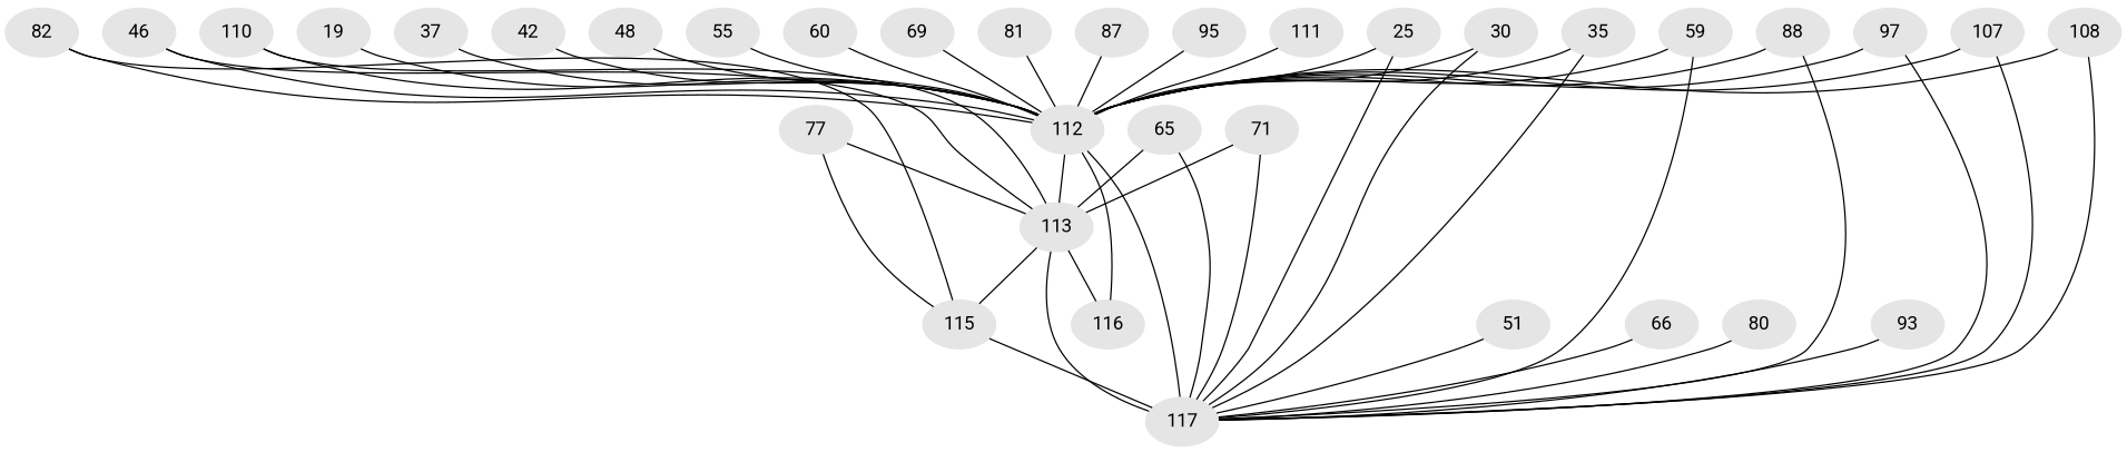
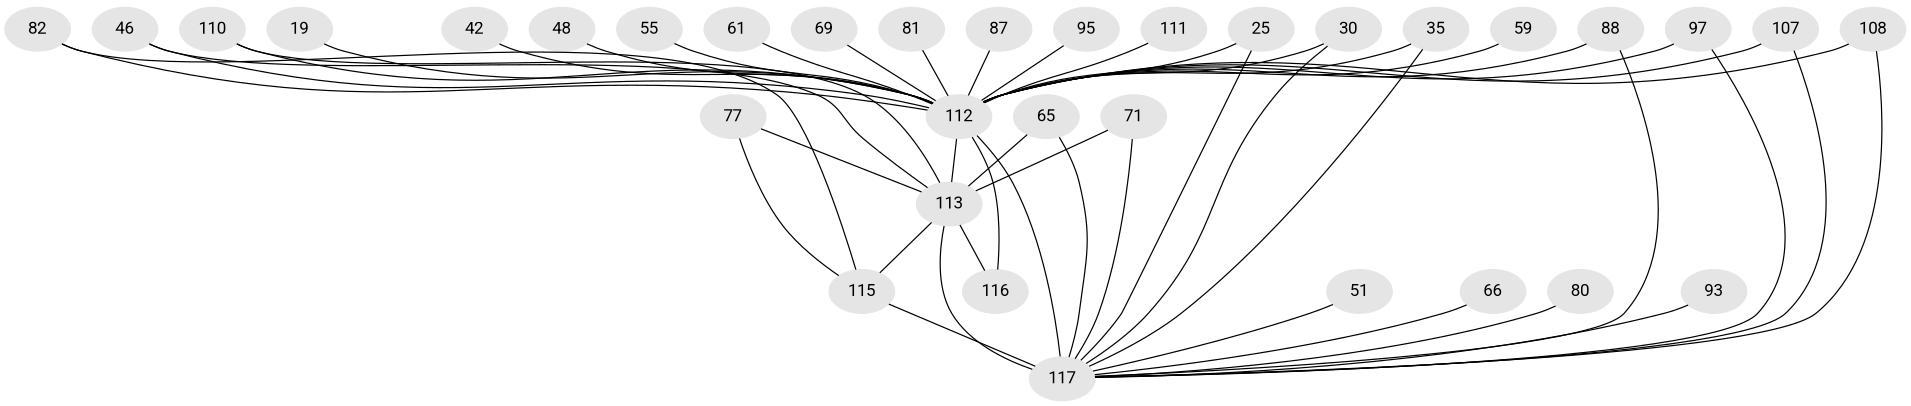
  graph {
    fontname=Roboto
    node [color=gray90 fontname=Roboto style=filled]
    edge [fontname=Roboto]
    112 [super="+32+104+74+9+102"]
    117 [super="+98+114+103+106"]
    113 [super="+92+5+99"]
    116
    19
    25
    30
    35
-   37
    42
    46
    115 [super="+50+57+75"]
    48
    51
    55
    59
-   60
+   60 [label=61]
    65 [super="+26"]
    66
    69 [super="+43"]
    71
    n22 [label=77]
    80 [super="+40"]
    81
    82
    87
    88
    93
    95
    97 [super="+91+56"]
    107 [super="+86+27"]
    108 [super="+72+94"]
    110
    111
    112 -- 117 [weight=32]
    112 -- 113 [weight=34]
    112 -- 116
    113 -- 117 [weight=14]
    113 -- 116
    113 -- 115
    19 -- 112 [weight=2]
    25 -- 112
    25 -- 117
    30 -- 112
    30 -- 117
    35 -- 112
    35 -- 117
-   37 -- 112 [weight=2]
    42 -- 112 [weight=2]
    46 -- 112
    46 -- 113
    115 -- 117 [weight=9]
    48 -- 112 [weight=2]
    51 -- 117 [weight=2]
    55 -- 112 [weight=2]
    59 -- 112
-   59 -- 117
    60 -- 112
    65 -- 117 [weight=2]
    65 -- 113
    66 -- 117 [weight=2]
    69 -- 112 [weight=2]
    71 -- 117
    71 -- 113
    n22 -- 113
    n22 -- 115
    80 -- 117 [weight=2]
    81 -- 112 [weight=2]
    82 -- 112
    82 -- 115
    87 -- 112 [weight=2]
    88 -- 112
    88 -- 117
    93 -- 117
    95 -- 112 [weight=2]
    97 -- 112 [weight=3]
    97 -- 117
    107 -- 112 [weight=5]
    107 -- 117
    108 -- 112 [weight=3]
    108 -- 117 [weight=3]
    110 -- 112
    110 -- 113
    111 -- 112 [weight=2]
  }
